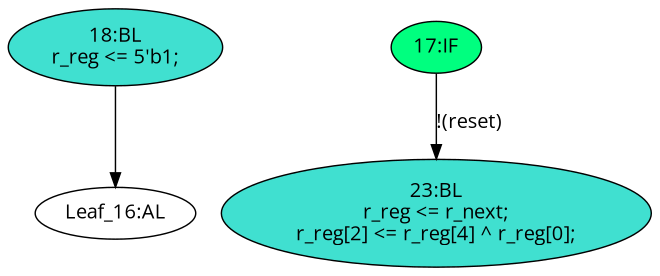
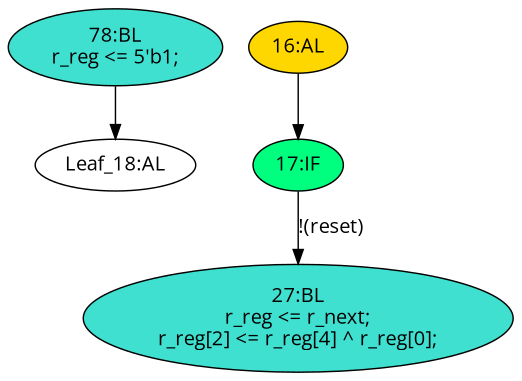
  strict digraph {
    fontname="Open Sans"
    node [fillcolor=turquoise fontname="Open Sans" statements="[]" style=filled typ=Block]
    edge [cond="[]" fontname="Open Sans" lineno=None]
-   n1 [ast="<pyverilog.vparser.ast.Block object at 0x7faa2fbd8e10>" label="18:BL\nr_reg <= 5'b1;" statements="[<pyverilog.vparser.ast.NonblockingSubstitution object at 0x7faa2fbd8310>]"]
-   n2 [def_var="['r_reg']" label="Leaf_16:AL" fillcolor="" statements="" style="" typ=""]
+   n1 [ast="<pyverilog.vparser.ast.Block object at 0x7faa2fbd8e10>" label="78:BL\nr_reg <= 5'b1;" statements="[<pyverilog.vparser.ast.NonblockingSubstitution object at 0x7faa2fbd8310>]"]
+   n2 [def_var="['r_reg']" label="Leaf_18:AL" fillcolor="" statements="" style="" typ=""]
    n3 [ast="<pyverilog.vparser.ast.IfStatement object at 0x7faa2fbd8e50>" fillcolor=springgreen label="17:IF" typ=IfStatement]
-   n4 [ast="<pyverilog.vparser.ast.Block object at 0x7faa2fbd8ed0>" label="23:BL\nr_reg <= r_next;\nr_reg[2] <= r_reg[4] ^ r_reg[0];" statements="[<pyverilog.vparser.ast.NonblockingSubstitution object at 0x7faa2fbd8f10>, <pyverilog.vparser.ast.NonblockingSubstitution object at 0x7faa2fbc0090>]"]
+   n4 [ast="<pyverilog.vparser.ast.Block object at 0x7faa2fbd8ed0>" label="27:BL\nr_reg <= r_next;\nr_reg[2] <= r_reg[4] ^ r_reg[0];" statements="[<pyverilog.vparser.ast.NonblockingSubstitution object at 0x7faa2fbd8f10>, <pyverilog.vparser.ast.NonblockingSubstitution object at 0x7faa2fbc0090>]"]
+   n5 [ast="<pyverilog.vparser.ast.Always object at 0x7faa30318dd0>" clk_sens=True fillcolor=gold label="16:AL" sens="['clk', 'reset']" typ=Always use_var="['reset', 'r_reg', 'r_next']"]
    n1 -> n2
    n3 -> n4 [cond="['reset']" label="!(reset)" lineno=17]
+   n5 -> n3
  }
